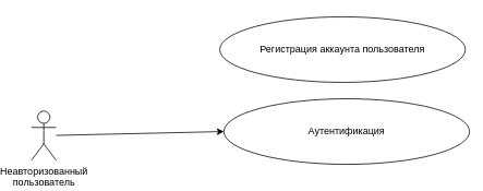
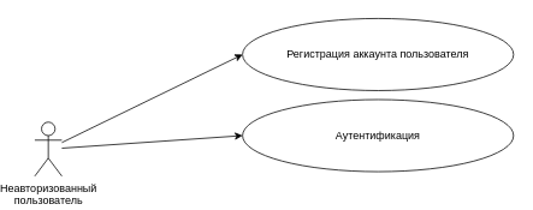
  <mxCell id="0" />
  <mxCell id="1" parent="0" />
+ <mxCell id="2" style="rounded=0;orthogonalLoop=1;jettySize=auto;html=1;entryX=0;entryY=0.5;entryDx=0;entryDy=0;" parent="1" source="4" target="6" edge="1"><mxGeometry relative="1" as="geometry" /></mxCell>
  <mxCell id="3" style="edgeStyle=none;rounded=0;orthogonalLoop=1;jettySize=auto;html=1;entryX=0;entryY=0.5;entryDx=0;entryDy=0;" parent="1" source="4" target="5" edge="1"><mxGeometry relative="1" as="geometry" /></mxCell>
  <mxCell id="4" value="Неавторизованный &lt;br&gt;пользователь" style="shape=umlActor;verticalLabelPosition=bottom;verticalAlign=top;html=1;outlineConnect=0;" parent="1" vertex="1"><mxGeometry x="20" y="135" width="30" height="60" as="geometry" /></mxCell>
- <mxCell id="5" value="Аутентификация" style="ellipse;whiteSpace=wrap;html=1;" parent="1" vertex="1"><mxGeometry x="255" y="120" width="300" height="80" as="geometry" /></mxCell>
+ <mxCell id="5" value="Аутентификация" style="ellipse;whiteSpace=wrap;html=1;" parent="1" vertex="1"><mxGeometry x="250" y="110" width="300" height="80" as="geometry" /></mxCell>
  <mxCell id="6" value="Регистрация аккаунта пользователя" style="ellipse;whiteSpace=wrap;html=1;" parent="1" vertex="1"><mxGeometry x="250" y="20" width="300" height="80" as="geometry" /></mxCell>
